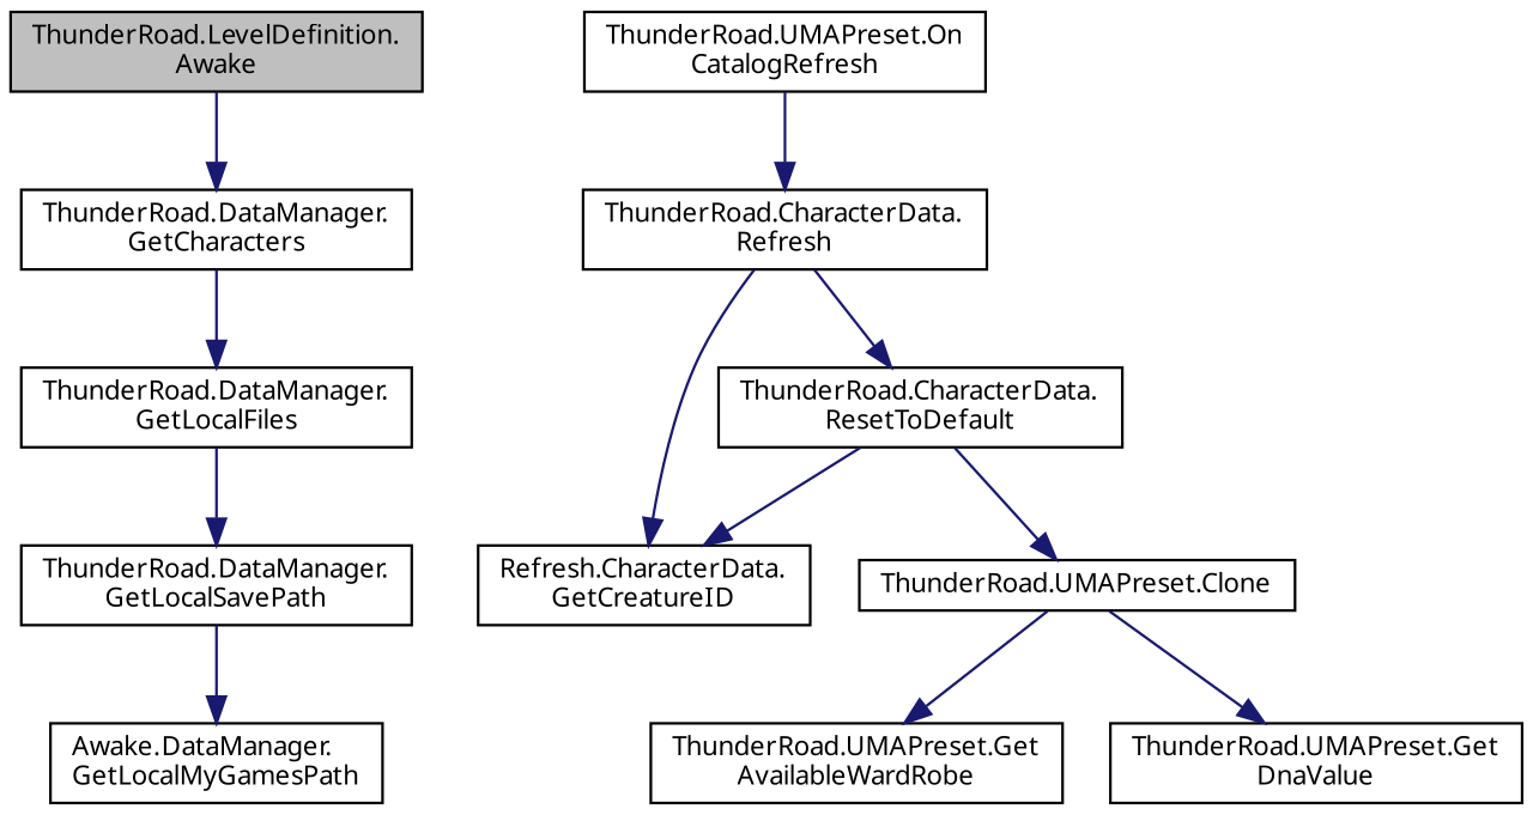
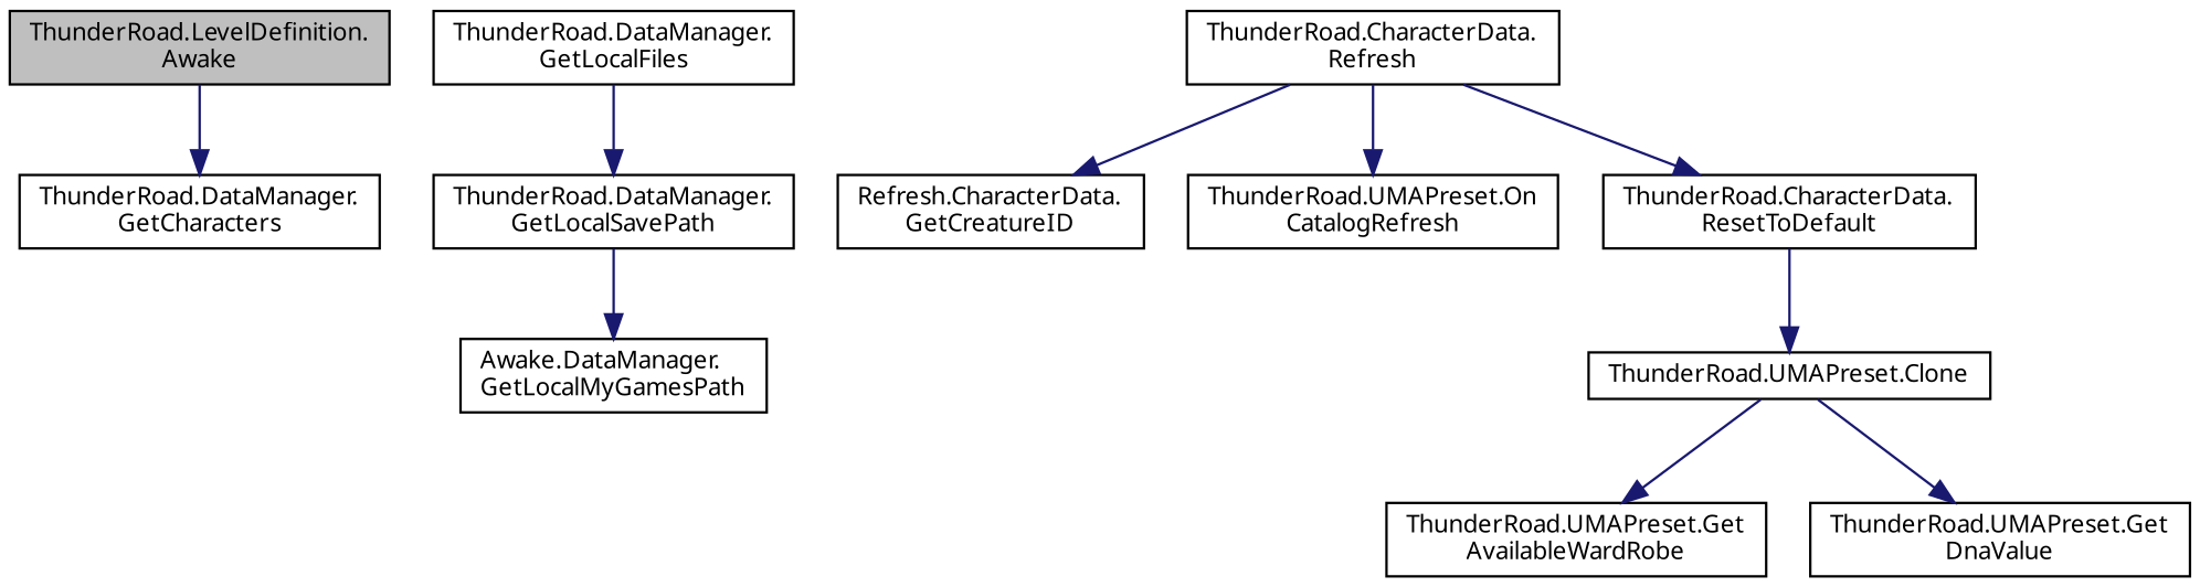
  digraph {
    fontname="Noto Sans"
    rankdir=TB
    node [color=black fillcolor=white fontname="Noto Sans" fontsize=10 shape=record style=filled]
    edge [color=midnightblue fontname="Noto Sans" fontsize=10 labelfontname=Helvetica labelfontsize=10 style=solid]
    n1 [fillcolor=grey75 fontcolor=black height=0.2 label="ThunderRoad.LevelDefinition.\lAwake" width=0.4]
    n2 [height=0.2 label="ThunderRoad.DataManager.\lGetCharacters" width=0.4]
    n3 [height=0.2 label="ThunderRoad.DataManager.\lGetLocalFiles" width=0.4]
    n4 [height=0.2 label="ThunderRoad.DataManager.\lGetLocalSavePath" width=0.4]
    n5 [height=0.2 label="ThunderRoad.CharacterData.\lRefresh" width=0.4]
    n6 [height=0.2 label="Refresh.CharacterData.\lGetCreatureID" width=0.4]
    n7 [height=0.2 label="ThunderRoad.UMAPreset.On\lCatalogRefresh" width=0.4]
    n8 [height=0.2 label="ThunderRoad.CharacterData.\lResetToDefault" width=0.4]
    n9 [height=0.2 label="Awake.DataManager.\lGetLocalMyGamesPath" width=0.4]
    n10 [height=0.2 label="ThunderRoad.UMAPreset.Clone" width=0.4]
    n11 [height=0.2 label="ThunderRoad.UMAPreset.Get\lAvailableWardRobe" width=0.4]
    n12 [height=0.2 label="ThunderRoad.UMAPreset.Get\lDnaValue" width=0.4]
    n1 -> n2
-   n2 -> n3
    n3 -> n4
    n4 -> n9
    n5 -> n6
-   n7 -> n5
+   n5 -> n7
    n5 -> n8
-   n8 -> n6
    n8 -> n10
    n10 -> n11
    n10 -> n12
  }
